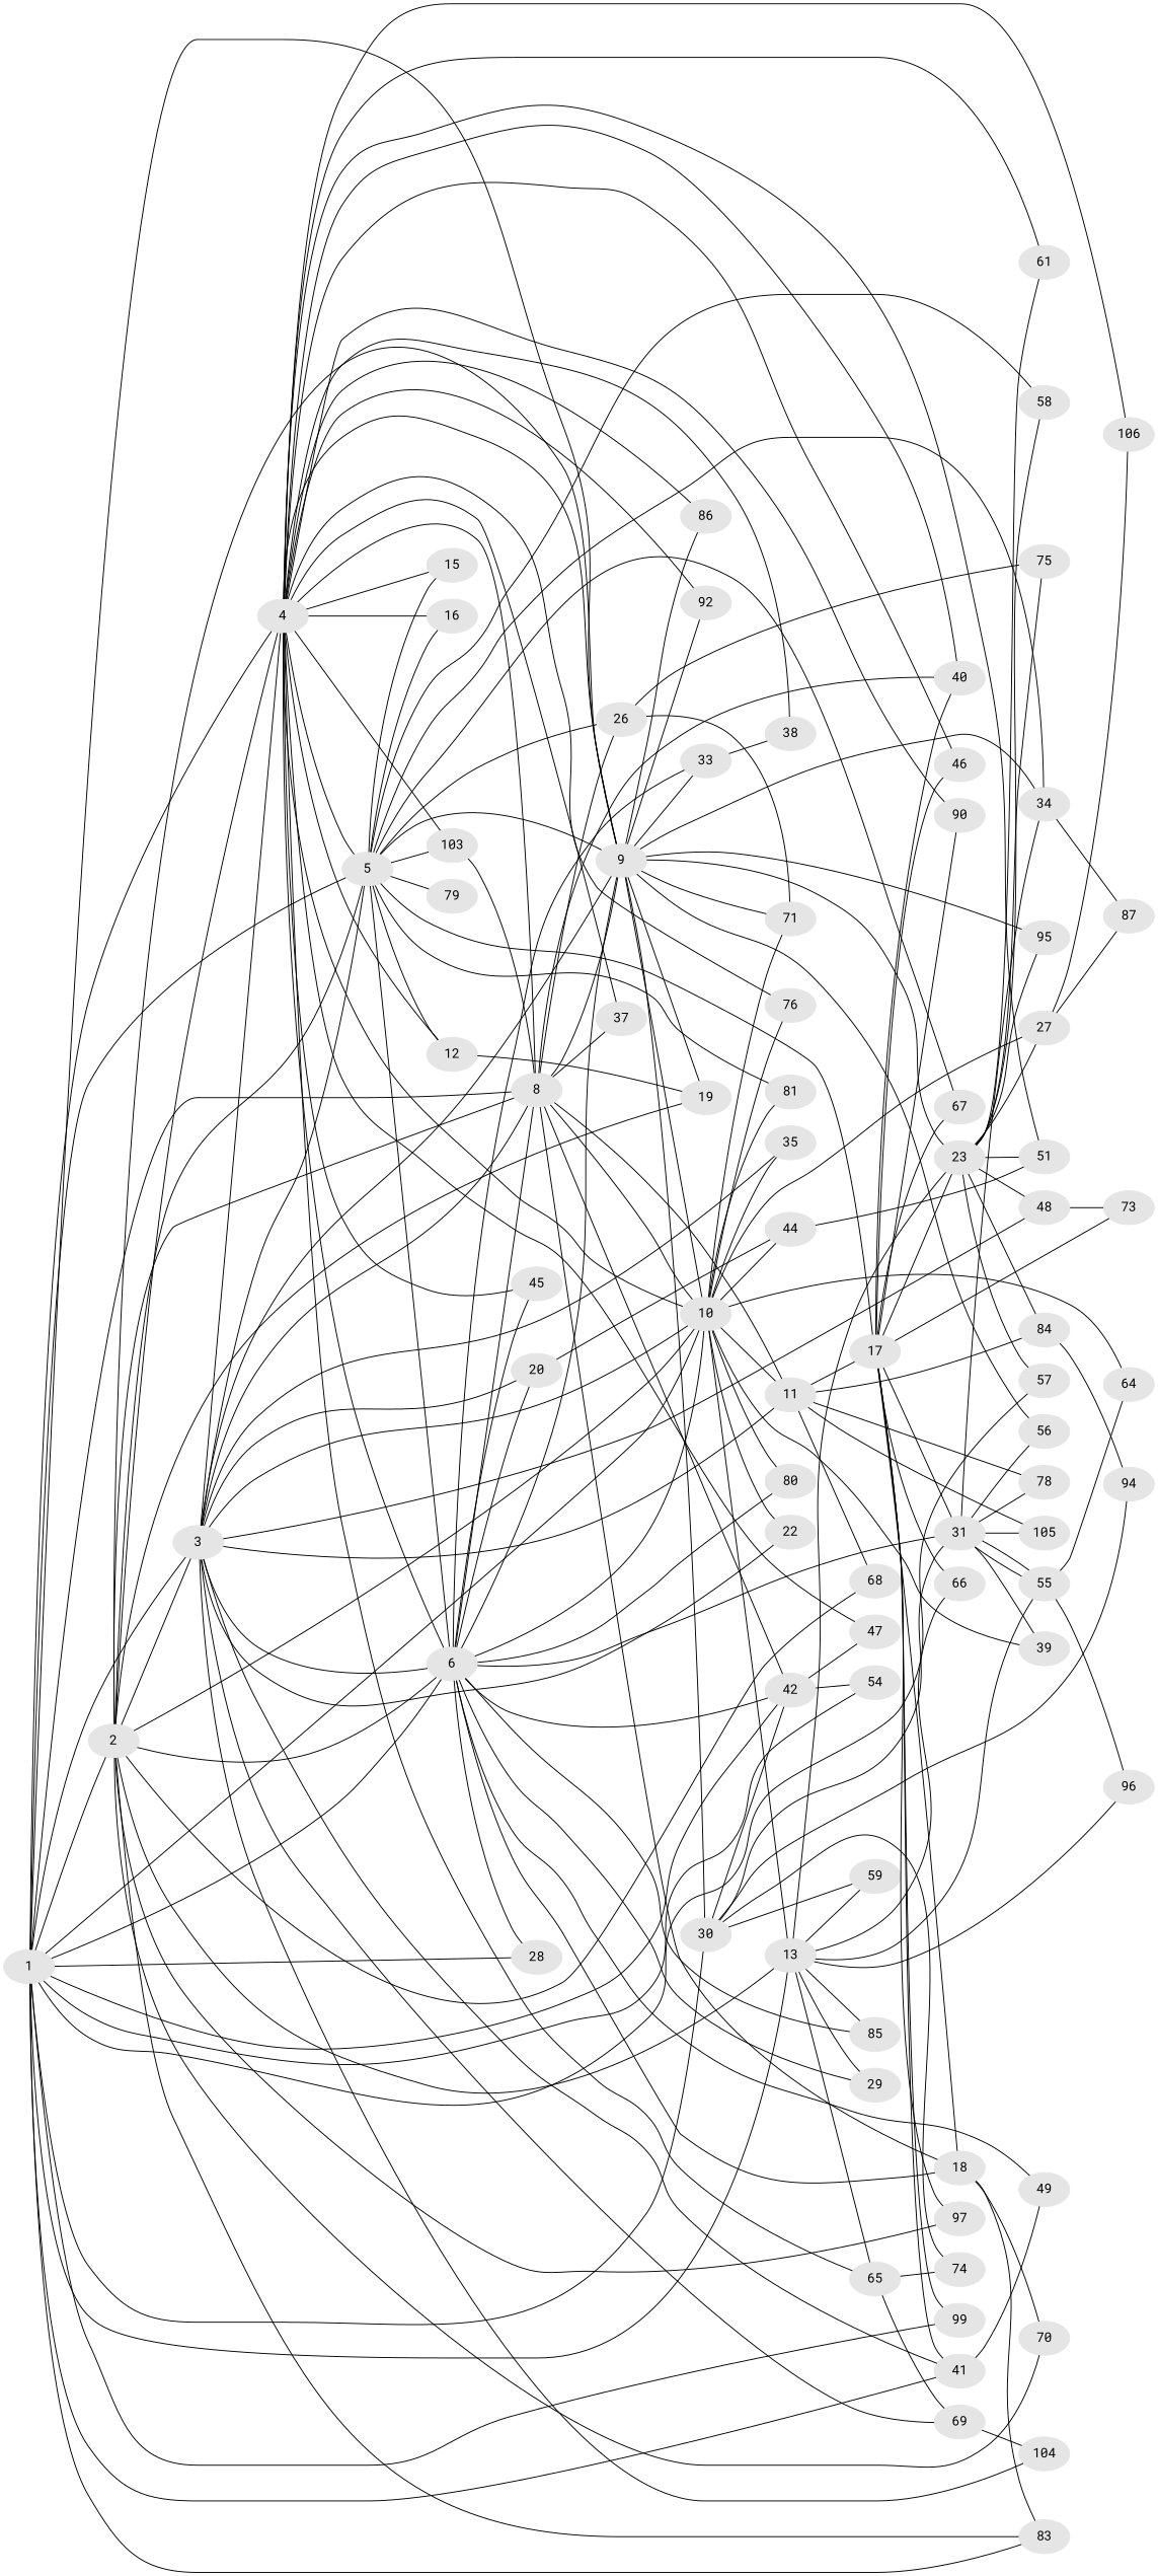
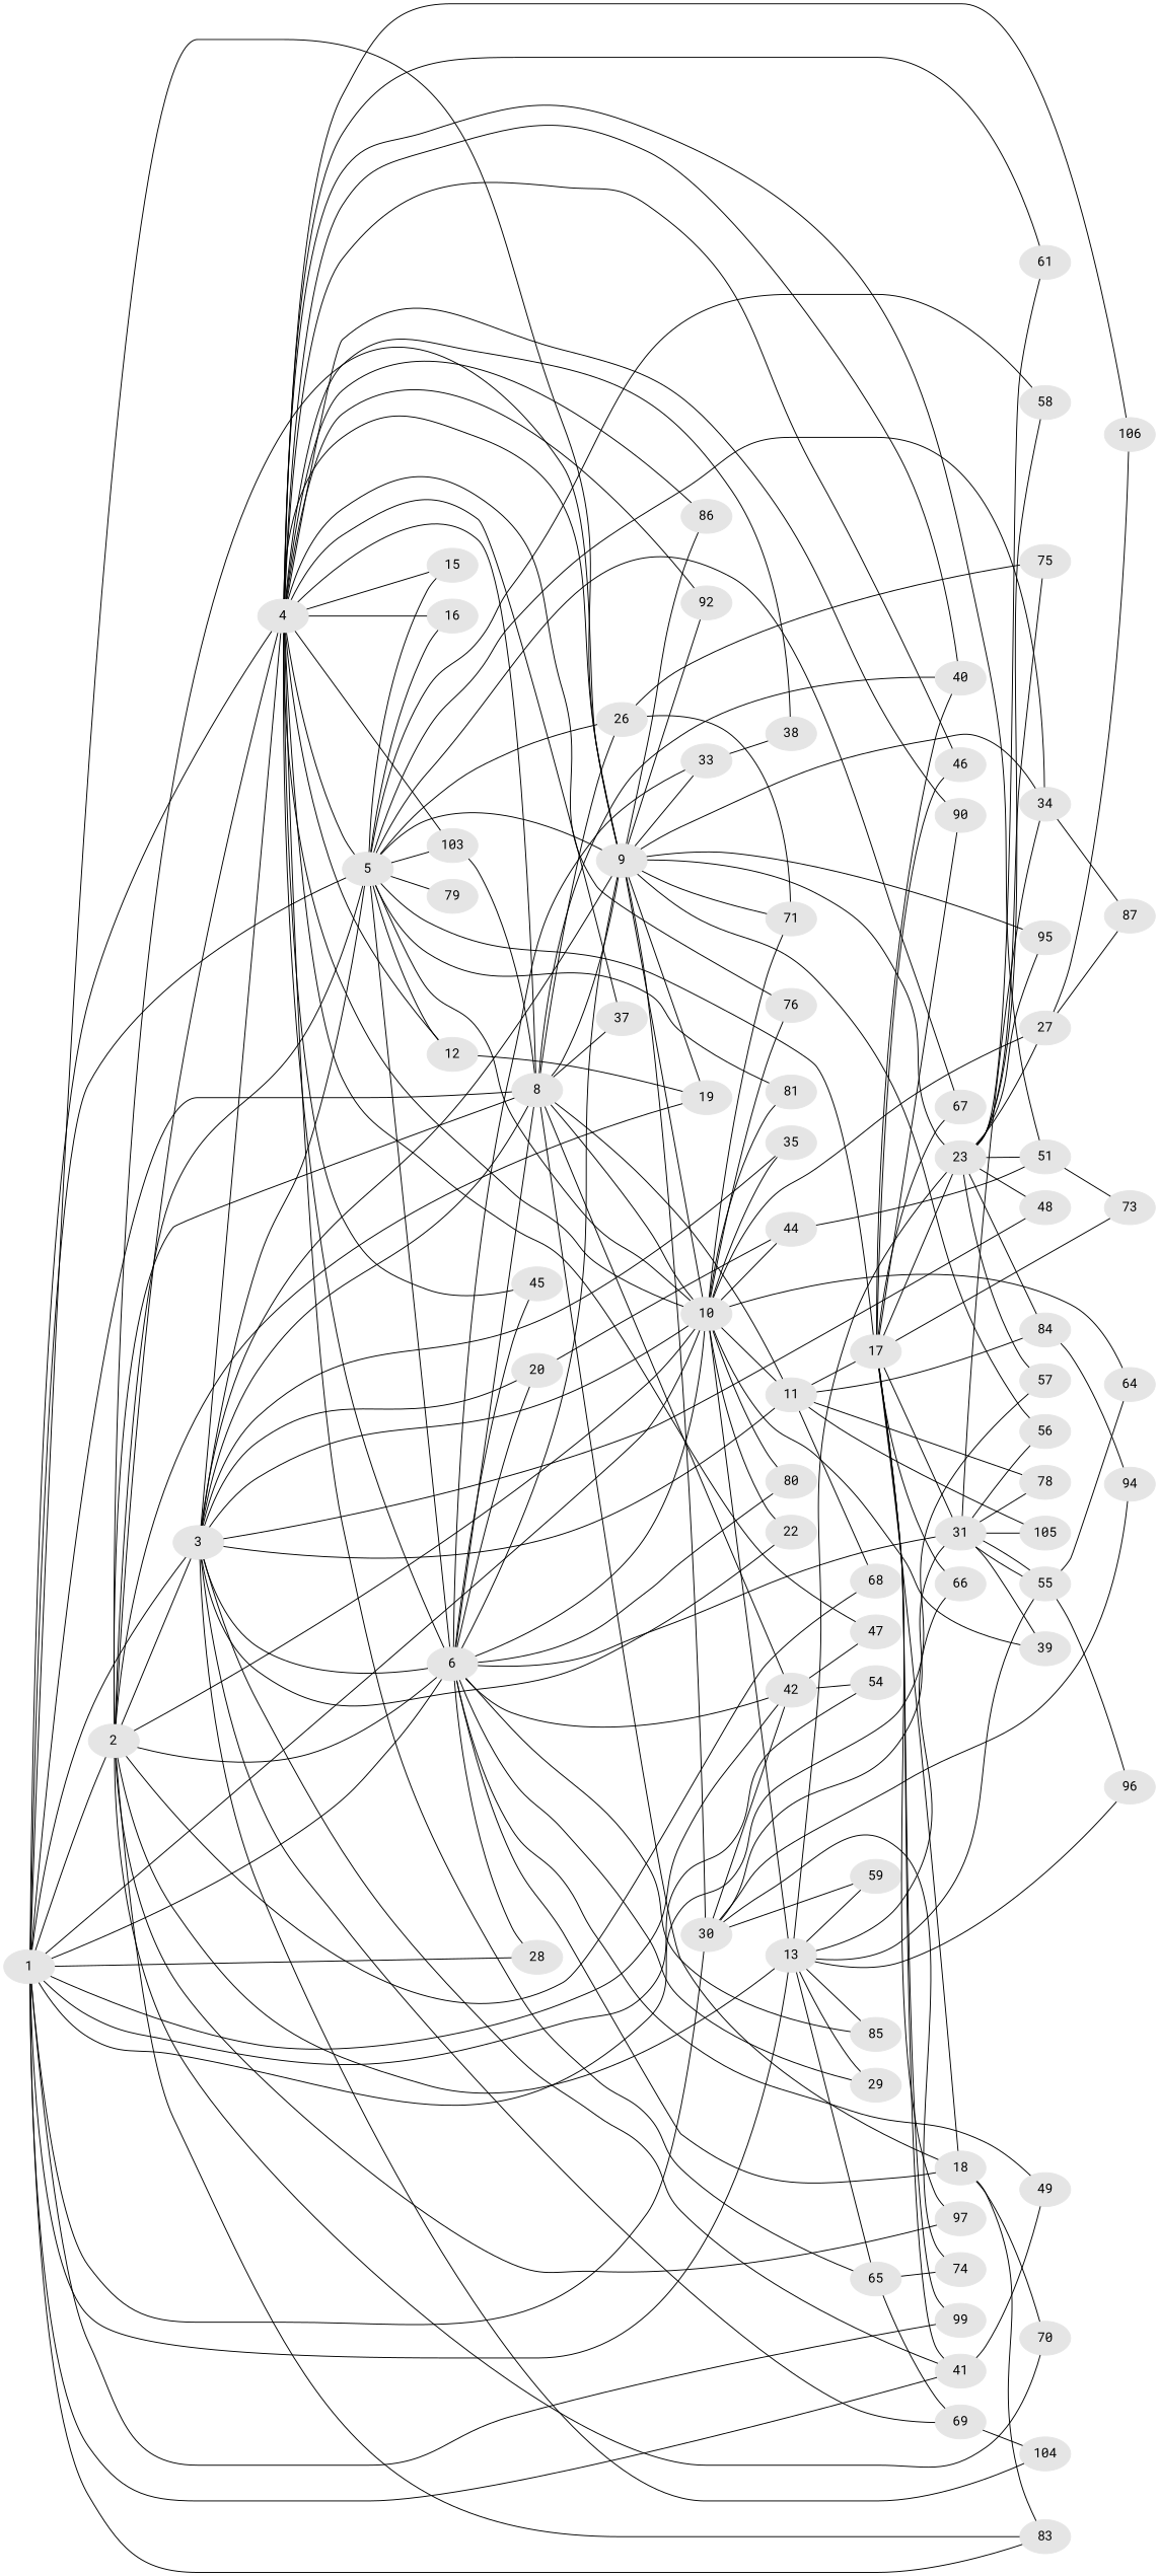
  graph {
    fontname="Roboto Mono"
    rankdir=LR
    node [color=gray90 fontname="Roboto Mono" style=filled]
    edge [fontname="Roboto Mono"]
    1 [super="+100"]
    2
    3 [super="+62"]
    4 [super="+7"]
    5 [super="+88"]
    6 [super="+107"]
    8 [super="+89"]
    9 [super="+32"]
    10 [super="+63"]
    13 [super="+36"]
    28
    30 [super="+98"]
    41 [super="+43"]
    42 [super="+91"]
    54
    57
    83 [super="+93"]
    99
    19 [super="+102"]
    68
    70
    97
    11 [super="+14"]
    20
    22
    35
    48
    69
    104
    12
    15
    16
    37
    38
    40 [super="+50"]
    45
    46
    47
    51 [super="+101"]
    61
    65
    76
    86
    90
    92
    103
    106
    17 [super="+21"]
    26
    34 [super="+60"]
    58
    67
    79
    81
    18 [super="+77"]
    29
    31 [super="+53"]
    33
    49
    80
    85
    23 [super="+25"]
    56
    71 [super="+82"]
    95
    27
    39
    44
    64
    55 [super="+72"]
    59
    66
    96
    74
    94
    78
    84
    105
    73
    75
    87
    1 -- 2
    1 -- 3
    1 -- 4 [weight=2]
    1 -- 5 [weight=2]
    1 -- 6
    1 -- 8
    1 -- 9
    1 -- 10
    1 -- 13
    1 -- 28
    1 -- 30
    1 -- 41
    1 -- 42
    1 -- 54
    1 -- 57
    1 -- 83
    1 -- 99
    2 -- 3
    2 -- 4 [weight=2]
    2 -- 5
    2 -- 6
    2 -- 8
    2 -- 9
    2 -- 10
    2 -- 13
    2 -- 83
    2 -- 19
    2 -- 68
    2 -- 70
    2 -- 97
    3 -- 4 [weight=2]
    3 -- 5
    3 -- 6 [weight=2]
    3 -- 8
    3 -- 9
    3 -- 10
    3 -- 41
    3 -- 11
    3 -- 20
    3 -- 22
    3 -- 35
    3 -- 48
    3 -- 69
    3 -- 104
    4 -- 5 [weight=2]
    4 -- 6 [weight=2]
    4 -- 8 [weight=3]
    4 -- 9 [weight=2]
    4 -- 10 [weight=2]
    4 -- 12
    4 -- 15
    4 -- 16
    4 -- 37
    4 -- 38
    4 -- 40
    4 -- 45
    4 -- 46
    4 -- 47
    4 -- 51
    4 -- 61
    4 -- 65
    4 -- 76
    4 -- 86
    4 -- 90
    4 -- 92
    4 -- 103
    4 -- 106
    5 -- 6
    5 -- 9
+   5 -- 10
    5 -- 12
    5 -- 15
    5 -- 16
    5 -- 103
    5 -- 17
    5 -- 26
    5 -- 34
    5 -- 58
    5 -- 67
    5 -- 79
    5 -- 81
    6 -- 8
    6 -- 9 [weight=2]
    6 -- 10 [weight=2]
    6 -- 28
    6 -- 42
    6 -- 20
    6 -- 45
    6 -- 18
    6 -- 29
    6 -- 31
    6 -- 33
    6 -- 49
    6 -- 80
    6 -- 85
    8 -- 9
    8 -- 10
    8 -- 42
    8 -- 11
    8 -- 37
    8 -- 40
    8 -- 26
    8 -- 18
    9 -- 10 [weight=2]
    9 -- 30
    9 -- 19
    9 -- 86
    9 -- 92
    9 -- 34
    9 -- 33
    9 -- 23
    9 -- 56
    9 -- 71
    9 -- 95
    10 -- 13
    10 -- 11
    10 -- 22
    10 -- 35
    10 -- 76
    10 -- 81
    10 -- 80
    10 -- 71
    10 -- 27
    10 -- 39
    10 -- 44
    10 -- 64
    13 -- 65
    13 -- 29
    13 -- 85
    13 -- 23
    13 -- 55
    13 -- 59
    13 -- 66
    13 -- 96
    30 -- 42
    30 -- 31
    30 -- 59
    30 -- 74
    30 -- 94
    41 -- 49
    42 -- 54
    42 -- 47
    11 -- 68
    11 -- 17
    11 -- 78
    11 -- 84
    11 -- 105
    20 -- 44
    69 -- 104
    12 -- 19
-   48 -- 73
+   51 -- 73
    65 -- 69
    65 -- 74
    103 -- 8
    17 -- 41
    17 -- 99
    17 -- 97
    17 -- 40
    17 -- 46
    17 -- 90
    17 -- 67
    17 -- 18
    17 -- 31
    17 -- 23
    17 -- 66
    17 -- 73
    26 -- 71
    26 -- 75
    34 -- 87
    18 -- 83
    18 -- 70
    31 -- 34
    31 -- 56
    31 -- 39
    31 -- 55
    31 -- 55
    31 -- 78
    31 -- 105
    33 -- 38
    23 -- 57
    23 -- 48
    23 -- 51
    23 -- 61
    23 -- 58
    23 -- 95
    23 -- 27
    23 -- 84
    23 -- 75
    27 -- 106
    27 -- 87
    44 -- 51
    55 -- 64
    55 -- 96
    84 -- 94
  }
